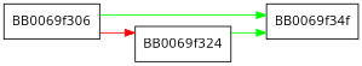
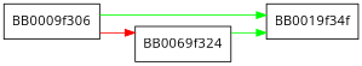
  digraph {
    fontname="Open Sans"
    rankdir=LR
    splines=ortho
    node [fontname="Open Sans" shape=box]
    edge [color=green fontname="Open Sans"]
-   BB0069f306
-   BB0069f34f
+   BB0069f306 [label=BB0009f306]
+   BB0069f34f [label=BB0019f34f]
    BB0069f324
    BB0069f306 -> BB0069f34f
    BB0069f306 -> BB0069f324 [color=red]
    BB0069f324 -> BB0069f34f
  }
